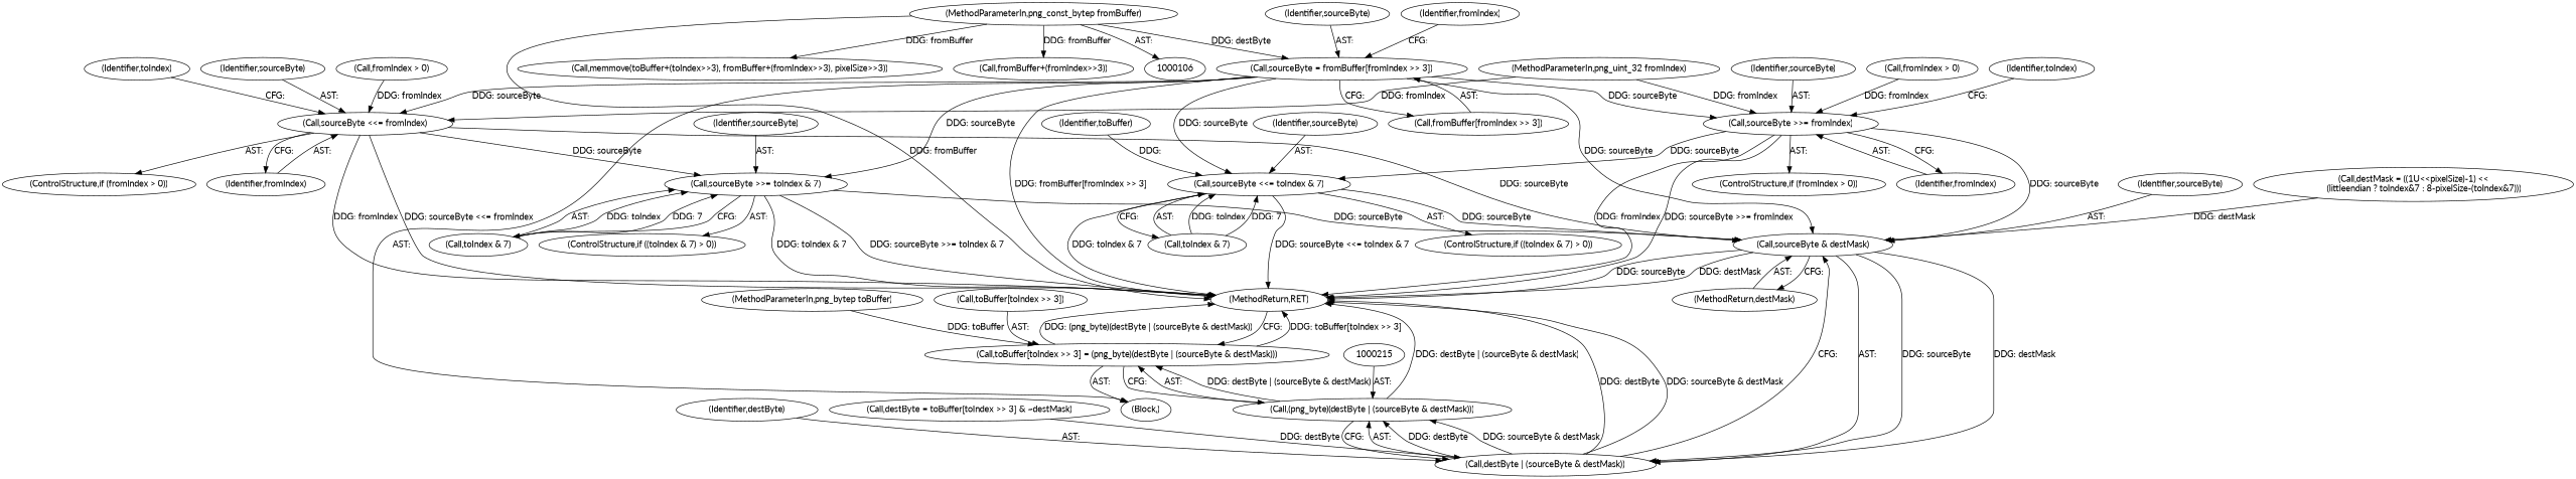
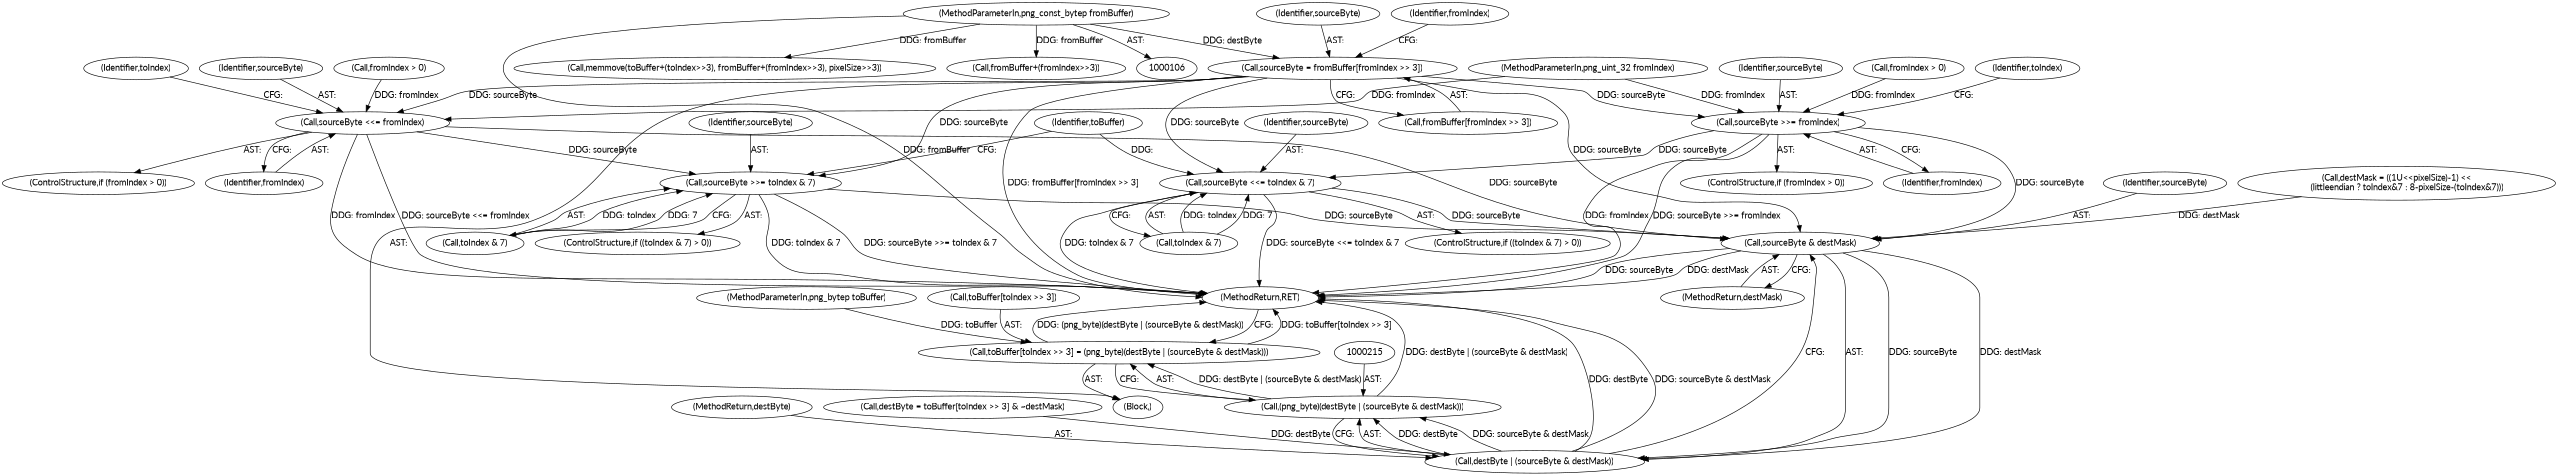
  digraph {
    fontname=Lato
    node [fontname=Lato]
    edge [fontname=Lato]
    n1 [label="(Call,sourceByte = fromBuffer[fromIndex >> 3])"]
    n2 [label="(Call,sourceByte >>= fromIndex)"]
    n3 [label="(Call,sourceByte <<= toIndex & 7)"]
    n4 [label="(Call,sourceByte & destMask)"]
    n5 [label="(Call,sourceByte <<= fromIndex)"]
    n6 [label="(Call,sourceByte >>= toIndex & 7)"]
    n7 [label="(Block,)"]
    n8 [label="(MethodReturn,RET)"]
    n9 [label="(Call,fromBuffer[fromIndex >> 3])"]
    n10 [label="(ControlStructure,if (fromIndex > 0))"]
    n11 [label="(Identifier,fromIndex)"]
    n12 [label="(ControlStructure,if ((toIndex & 7) > 0))"]
    n13 [label="(Call,toIndex & 7)"]
    n14 [label="(Call,destByte | (sourceByte & destMask))"]
    n15 [label="(MethodReturn,destMask)"]
    n16 [label="(ControlStructure,if (fromIndex > 0))"]
    n17 [label="(Identifier,fromIndex)"]
    n18 [label="(Call,toIndex & 7)"]
    n19 [label="(ControlStructure,if ((toIndex & 7) > 0))"]
    n20 [label="(Call,toBuffer[toIndex >> 3] = (png_byte)(destByte | (sourceByte & destMask)))"]
    n21 [label="(MethodParameterIn,png_const_bytep fromBuffer)"]
    n22 [label="(Call,memmove(toBuffer+(toIndex>>3), fromBuffer+(fromIndex>>3), pixelSize>>3))"]
    n23 [label="(Call,fromBuffer+(fromIndex>>3))"]
    1000106
    n25 [label="(Call,(png_byte)(destByte | (sourceByte & destMask)))"]
    n26 [label="(Identifier,toBuffer)"]
    n27 [label="(Identifier,sourceByte)"]
    n28 [label="(Identifier,sourceByte)"]
    n29 [label="(MethodParameterIn,png_bytep toBuffer)"]
    n30 [label="(Call,fromIndex > 0)"]
-   n31 [label="(Identifier,destByte)"]
+   n31 [label="(MethodReturn,destByte)"]
    n32 [label="(Identifier,sourceByte)"]
    n33 [label="(Call,destMask = ((1U<<pixelSize)-1) <<\n         (littleendian ? toIndex&7 : 8-pixelSize-(toIndex&7)))"]
    n34 [label="(Identifier,toIndex)"]
    n35 [label="(Identifier,sourceByte)"]
    n36 [label="(Call,toBuffer[toIndex >> 3])"]
    n37 [label="(Identifier,sourceByte)"]
    n38 [label="(Identifier,fromIndex)"]
    n39 [label="(Identifier,sourceByte)"]
    n40 [label="(Identifier,toIndex)"]
    n41 [label="(Call,fromIndex > 0)"]
    n42 [label="(Call,destByte = toBuffer[toIndex >> 3] & ~destMask)"]
    n43 [label="(MethodParameterIn,png_uint_32 fromIndex)"]
    1000215
    n1 -> n2 [label="DDG: sourceByte"]
    n1 -> n3 [label="DDG: sourceByte"]
    n1 -> n4 [label="DDG: sourceByte"]
    n1 -> n5 [label="DDG: sourceByte"]
    n1 -> n6 [label="DDG: sourceByte"]
    n1 -> n7 [label="AST: "]
    n1 -> n8 [label="DDG: fromBuffer[fromIndex >> 3]"]
    n1 -> n9 [label="CFG: "]
    n2 -> n3 [label="DDG: sourceByte"]
    n2 -> n4 [label="DDG: sourceByte"]
    n2 -> n8 [label="DDG: fromIndex"]
    n2 -> n8 [label="DDG: sourceByte >>= fromIndex"]
    n2 -> n10 [label="AST: "]
    n2 -> n11 [label="CFG: "]
    n3 -> n4 [label="DDG: sourceByte"]
    n3 -> n8 [label="DDG: toIndex & 7"]
    n3 -> n8 [label="DDG: sourceByte <<= toIndex & 7"]
    n3 -> n12 [label="AST: "]
    n3 -> n13 [label="CFG: "]
    n4 -> n8 [label="DDG: sourceByte"]
    n4 -> n8 [label="DDG: destMask"]
    n4 -> n14 [label="AST: "]
    n4 -> n14 [label="DDG: sourceByte"]
    n4 -> n14 [label="DDG: destMask"]
    n4 -> n15 [label="CFG: "]
    n5 -> n4 [label="DDG: sourceByte"]
    n5 -> n6 [label="DDG: sourceByte"]
    n5 -> n8 [label="DDG: sourceByte <<= fromIndex"]
    n5 -> n8 [label="DDG: fromIndex"]
    n5 -> n16 [label="AST: "]
    n5 -> n17 [label="CFG: "]
    n6 -> n4 [label="DDG: sourceByte"]
    n6 -> n8 [label="DDG: toIndex & 7"]
    n6 -> n8 [label="DDG: sourceByte >>= toIndex & 7"]
    n6 -> n18 [label="CFG: "]
    n6 -> n19 [label="AST: "]
    n8 -> n20 [label="CFG: "]
    n9 -> n1 [label="AST: "]
    n11 -> n2 [label="AST: "]
    n13 -> n3 [label="AST: "]
    n13 -> n3 [label="DDG: toIndex"]
    n13 -> n3 [label="DDG: 7"]
    n14 -> n4 [label="CFG: "]
    n14 -> n8 [label="DDG: destByte"]
    n14 -> n8 [label="DDG: sourceByte & destMask"]
    n14 -> n25 [label="AST: "]
    n14 -> n25 [label="DDG: destByte"]
    n14 -> n25 [label="DDG: sourceByte & destMask"]
    n15 -> n4 [label="AST: "]
    n17 -> n5 [label="AST: "]
    n18 -> n6 [label="AST: "]
    n18 -> n6 [label="DDG: toIndex"]
    n18 -> n6 [label="DDG: 7"]
    n20 -> n7 [label="AST: "]
    n20 -> n8 [label="DDG: toBuffer[toIndex >> 3]"]
    n20 -> n8 [label="DDG: (png_byte)(destByte | (sourceByte & destMask))"]
    n20 -> n25 [label="CFG: "]
    n21 -> n1 [label="DDG: destByte"]
    n21 -> n8 [label="DDG: fromBuffer"]
    n21 -> n22 [label="DDG: fromBuffer"]
    n21 -> n23 [label="DDG: fromBuffer"]
    n21 -> 1000106 [label="AST: "]
    n25 -> n8 [label="DDG: destByte | (sourceByte & destMask)"]
    n25 -> n14 [label="CFG: "]
    n25 -> n20 [label="AST: "]
    n25 -> n20 [label="DDG: destByte | (sourceByte & destMask)"]
    n26 -> n3 [label="DDG: "]
+   n26 -> n6 [label="CFG: "]
    n27 -> n4 [label="AST: "]
    n28 -> n2 [label="AST: "]
    n29 -> n20 [label="DDG: toBuffer"]
    n30 -> n2 [label="DDG: fromIndex"]
    n31 -> n14 [label="AST: "]
    n32 -> n1 [label="AST: "]
    n33 -> n4 [label="DDG: destMask"]
    n34 -> n5 [label="CFG: "]
    n35 -> n3 [label="AST: "]
    n36 -> n20 [label="AST: "]
    n37 -> n5 [label="AST: "]
    n38 -> n1 [label="CFG: "]
    n39 -> n6 [label="AST: "]
    n40 -> n2 [label="CFG: "]
    n41 -> n5 [label="DDG: fromIndex"]
    n42 -> n14 [label="DDG: destByte"]
    n43 -> n2 [label="DDG: fromIndex"]
    n43 -> n5 [label="DDG: fromIndex"]
    1000215 -> n25 [label="AST: "]
  }
